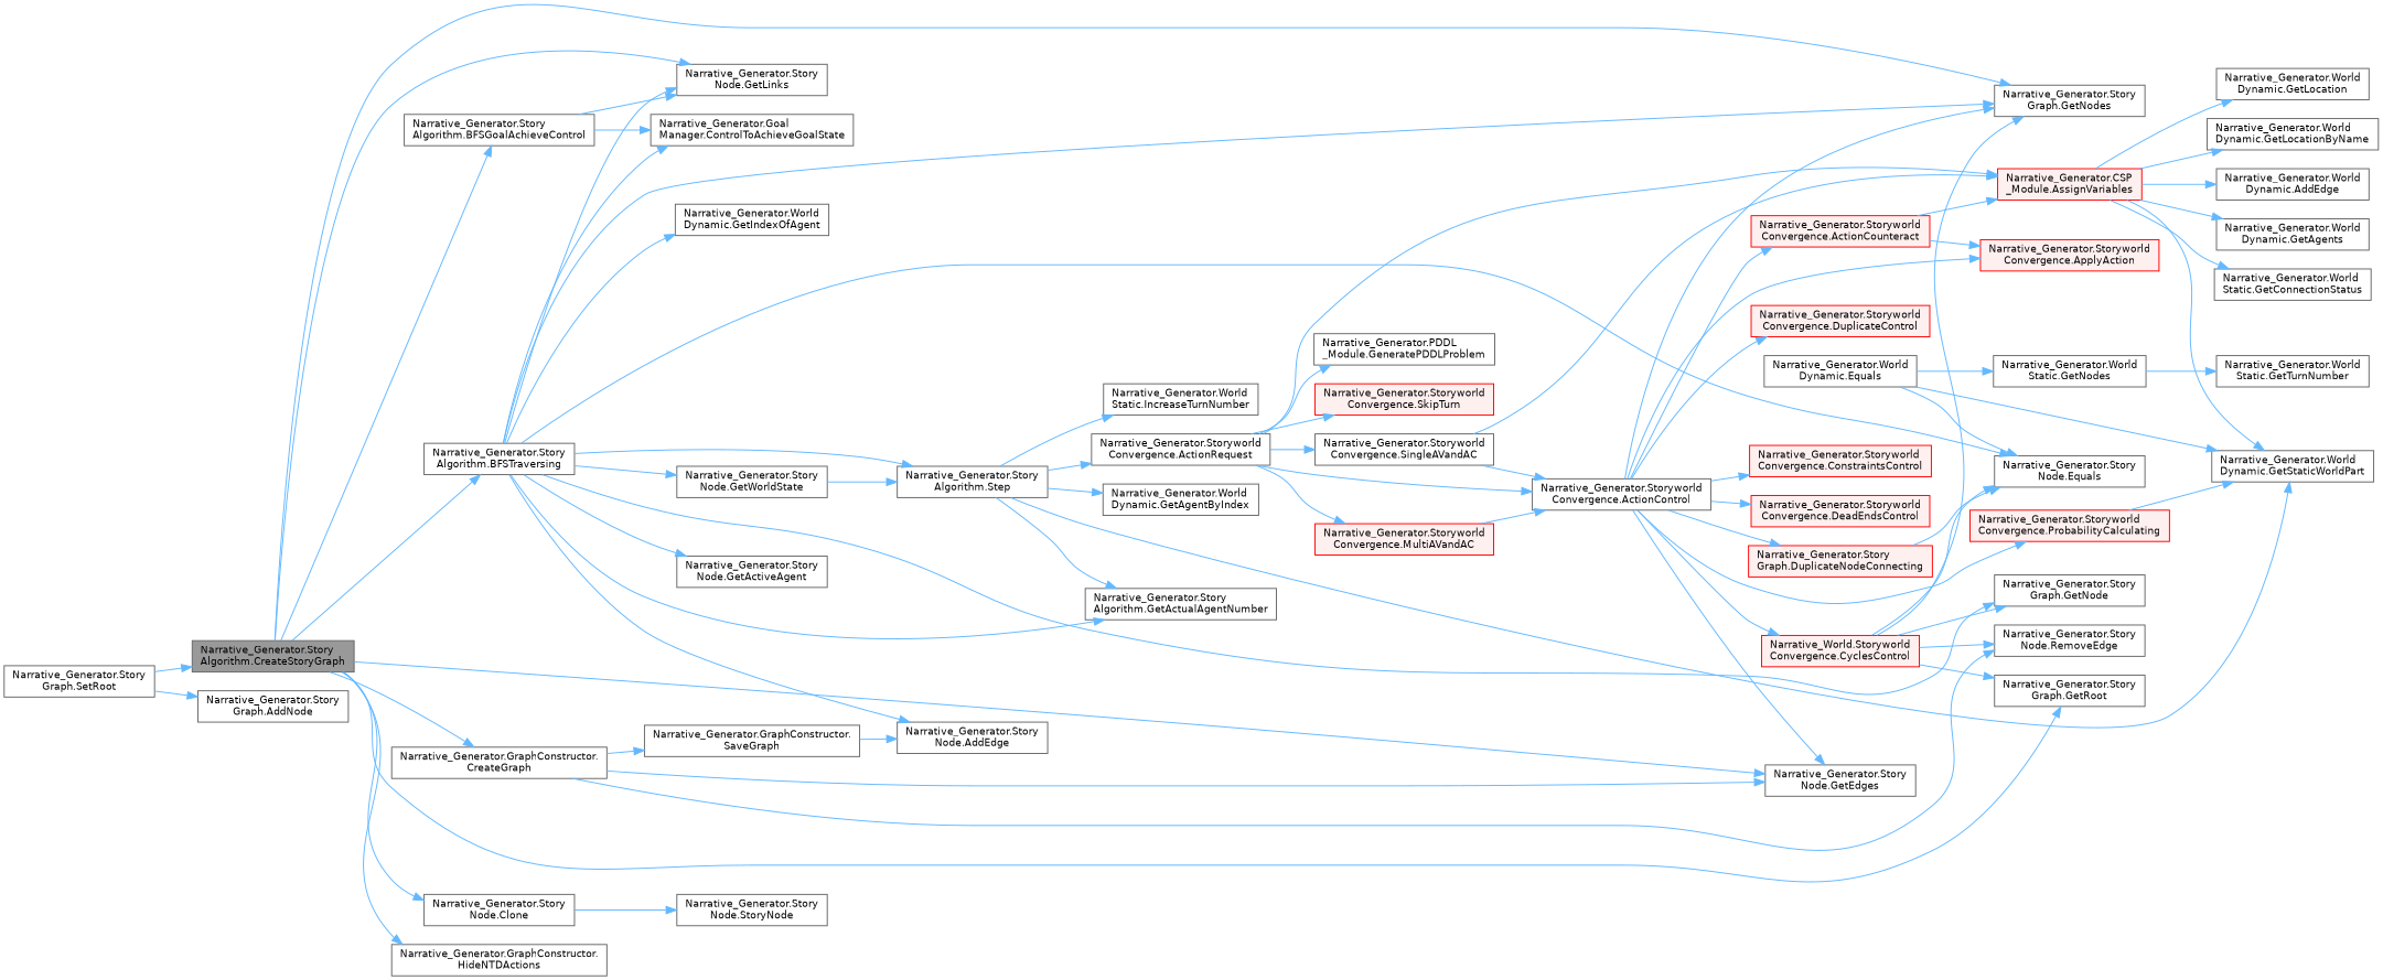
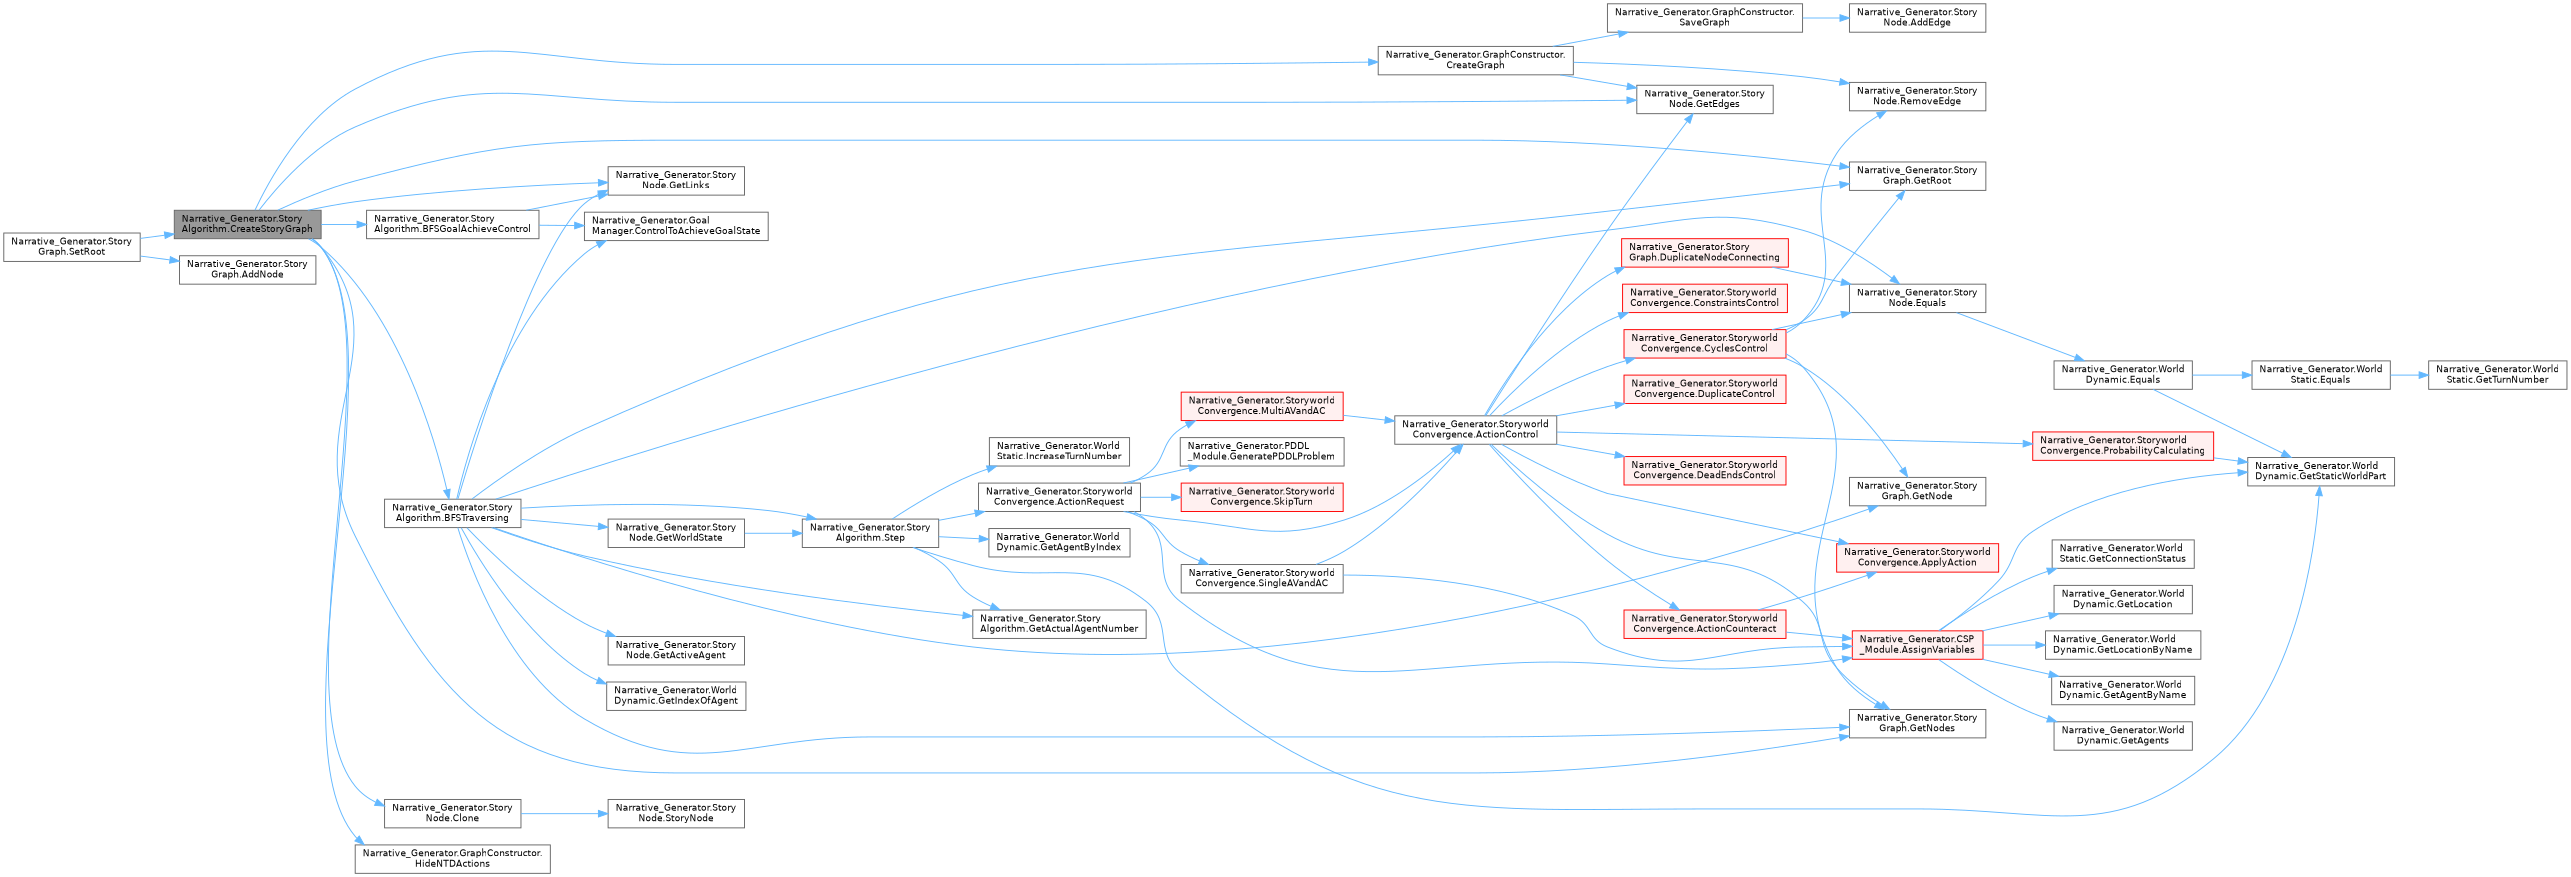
  digraph {
    rankdir=LR
    node [color=grey40 fillcolor=white fontname=Helvetica fontsize=10 shape=box style=filled]
    edge [color=steelblue1 fontname=Helvetica fontsize=10 labelfontname=Helvetica labelfontsize=10 style=solid]
    n1 [color=gray40 fillcolor=grey60 fontcolor=black height=0.2 label="Narrative_Generator.Story\lAlgorithm.CreateStoryGraph" width=0.4]
    n2 [height=0.2 label="Narrative_Generator.Story\lAlgorithm.BFSGoalAchieveControl" width=0.4]
    n3 [height=0.2 label="Narrative_Generator.Story\lNode.GetLinks" width=0.4]
    n4 [height=0.2 label="Narrative_Generator.Story\lAlgorithm.BFSTraversing" width=0.4]
    n5 [height=0.2 label="Narrative_Generator.Story\lGraph.GetNodes" width=0.4]
    n6 [height=0.2 label="Narrative_Generator.Story\lGraph.GetRoot" width=0.4]
    n7 [height=0.2 label="Narrative_Generator.Story\lNode.GetEdges" width=0.4]
    n8 [height=0.2 label="Narrative_Generator.Story\lNode.Clone" width=0.4]
    n9 [height=0.2 label="Narrative_Generator.GraphСonstructor.\lCreateGraph" width=0.4]
    n10 [height=0.2 label="Narrative_Generator.GraphСonstructor.\lHideNTDActions" width=0.4]
    n11 [height=0.2 label="Narrative_Generator.Goal\lManager.ControlToAchieveGoalState" width=0.4]
    n12 [height=0.2 label="Narrative_Generator.Story\lNode.Equals" width=0.4]
    n13 [height=0.2 label="Narrative_Generator.Story\lNode.GetActiveAgent" width=0.4]
    n14 [height=0.2 label="Narrative_Generator.Story\lAlgorithm.GetActualAgentNumber" width=0.4]
    n15 [height=0.2 label="Narrative_Generator.World\lDynamic.GetIndexOfAgent" width=0.4]
    n16 [height=0.2 label="Narrative_Generator.Story\lGraph.GetNode" width=0.4]
    n17 [height=0.2 label="Narrative_Generator.Story\lNode.GetWorldState" width=0.4]
    n18 [height=0.2 label="Narrative_Generator.Story\lAlgorithm.Step" width=0.4]
    n19 [height=0.2 label="Narrative_Generator.Story\lNode.StoryNode" width=0.4]
    n20 [height=0.2 label="Narrative_Generator.Story\lNode.RemoveEdge" width=0.4]
    n21 [height=0.2 label="Narrative_Generator.GraphСonstructor.\lSaveGraph" width=0.4]
    n22 [height=0.2 label="Narrative_Generator.Story\lGraph.SetRoot" width=0.4]
    n23 [height=0.2 label="Narrative_Generator.Story\lGraph.AddNode" width=0.4]
    n24 [height=0.2 label="Narrative_Generator.World\lDynamic.Equals" width=0.4]
    n25 [height=0.2 label="Narrative_Generator.World\lDynamic.GetStaticWorldPart" width=0.4]
    n26 [height=0.2 label="Narrative_Generator.Storyworld\lConvergence.ActionRequest" width=0.4]
    n27 [height=0.2 label="Narrative_Generator.World\lDynamic.GetAgentByIndex" width=0.4]
    n28 [height=0.2 label="Narrative_Generator.World\lStatic.IncreaseTurnNumber" width=0.4]
-   n29 [height=0.2 label="Narrative_Generator.World\lStatic.GetNodes" width=0.4]
+   n29 [height=0.2 label="Narrative_Generator.World\lStatic.Equals" width=0.4]
    n30 [height=0.2 label="Narrative_Generator.World\lStatic.GetTurnNumber" width=0.4]
    n31 [height=0.2 label="Narrative_Generator.Storyworld\lConvergence.ActionControl" width=0.4]
    n32 [color=red fillcolor="#FFF0F0" height=0.2 label="Narrative_Generator.CSP\l_Module.AssignVariables" width=0.4]
    n33 [height=0.2 label="Narrative_Generator.PDDL\l_Module.GeneratePDDLProblem" width=0.4]
    n34 [color=red fillcolor="#FFF0F0" height=0.2 label="Narrative_Generator.Storyworld\lConvergence.MultiAVandAC" width=0.4]
    n35 [height=0.2 label="Narrative_Generator.Storyworld\lConvergence.SingleAVandAC" width=0.4]
    n36 [color=red fillcolor="#FFF0F0" height=0.2 label="Narrative_Generator.Storyworld\lConvergence.SkipTurn" width=0.4]
    n37 [color=red fillcolor="#FFF0F0" height=0.2 label="Narrative_Generator.Storyworld\lConvergence.ActionCounteract" width=0.4]
    n38 [color=red fillcolor="#FFF0F0" height=0.2 label="Narrative_Generator.Storyworld\lConvergence.ApplyAction" width=0.4]
    n39 [color=red fillcolor="#FFF0F0" height=0.2 label="Narrative_Generator.Story\lGraph.DuplicateNodeConnecting" width=0.4]
    n40 [color=red fillcolor="#FFF0F0" height=0.2 label="Narrative_Generator.Storyworld\lConvergence.ConstraintsControl" width=0.4]
-   n41 [color=red fillcolor="#FFF0F0" height=0.2 label="Narrative_World.Storyworld\lConvergence.CyclesControl" width=0.4]
+   n41 [color=red fillcolor="#FFF0F0" height=0.2 label="Narrative_Generator.Storyworld\lConvergence.CyclesControl" width=0.4]
    n42 [color=red fillcolor="#FFF0F0" height=0.2 label="Narrative_Generator.Storyworld\lConvergence.DeadEndsControl" width=0.4]
    n43 [color=red fillcolor="#FFF0F0" height=0.2 label="Narrative_Generator.Storyworld\lConvergence.DuplicateControl" width=0.4]
    n44 [color=red fillcolor="#FFF0F0" height=0.2 label="Narrative_Generator.Storyworld\lConvergence.ProbabilityCalculating" width=0.4]
-   n45 [height=0.2 label="Narrative_Generator.World\lDynamic.AddEdge" width=0.4]
+   n45 [height=0.2 label="Narrative_Generator.World\lDynamic.GetAgentByName" width=0.4]
    n46 [height=0.2 label="Narrative_Generator.World\lDynamic.GetAgents" width=0.4]
    n47 [height=0.2 label="Narrative_Generator.World\lStatic.GetConnectionStatus" width=0.4]
    n48 [height=0.2 label="Narrative_Generator.World\lDynamic.GetLocation" width=0.4]
    n49 [height=0.2 label="Narrative_Generator.World\lDynamic.GetLocationByName" width=0.4]
    n50 [height=0.2 label="Narrative_Generator.Story\lNode.AddEdge" width=0.4]
    n1 -> n2
    n1 -> n3
    n1 -> n4
    n1 -> n5
    n1 -> n6
    n1 -> n7
    n1 -> n8
    n1 -> n9
    n1 -> n10
    n2 -> n3
    n2 -> n11
    n4 -> n3
    n4 -> n5
-   n4 -> n50
+   n4 -> n6
    n4 -> n11
    n4 -> n12
    n4 -> n13
    n4 -> n14
    n4 -> n15
    n4 -> n16
    n4 -> n17
    n4 -> n18
    n8 -> n19
    n9 -> n7
    n9 -> n20
    n9 -> n21
-   n24 -> n12
+   n12 -> n24
    n17 -> n18
    n18 -> n14
    n18 -> n25
    n18 -> n26
    n18 -> n27
    n18 -> n28
    n21 -> n50
    n22 -> n1
    n22 -> n23
    n24 -> n25
    n24 -> n29
    n26 -> n31
    n26 -> n32
    n26 -> n33
    n26 -> n34
    n26 -> n35
    n26 -> n36
    n29 -> n30
    n31 -> n5
    n31 -> n7
    n31 -> n37
    n31 -> n38
    n31 -> n39
    n31 -> n40
    n31 -> n41
    n31 -> n42
    n31 -> n43
    n31 -> n44
    n32 -> n25
    n32 -> n45
    n32 -> n46
    n32 -> n47
    n32 -> n48
    n32 -> n49
    n34 -> n31
    n35 -> n31
    n35 -> n32
    n37 -> n32
    n37 -> n38
    n39 -> n12
    n41 -> n5
    n41 -> n6
    n41 -> n12
    n41 -> n16
    n41 -> n20
    n44 -> n25
  }
